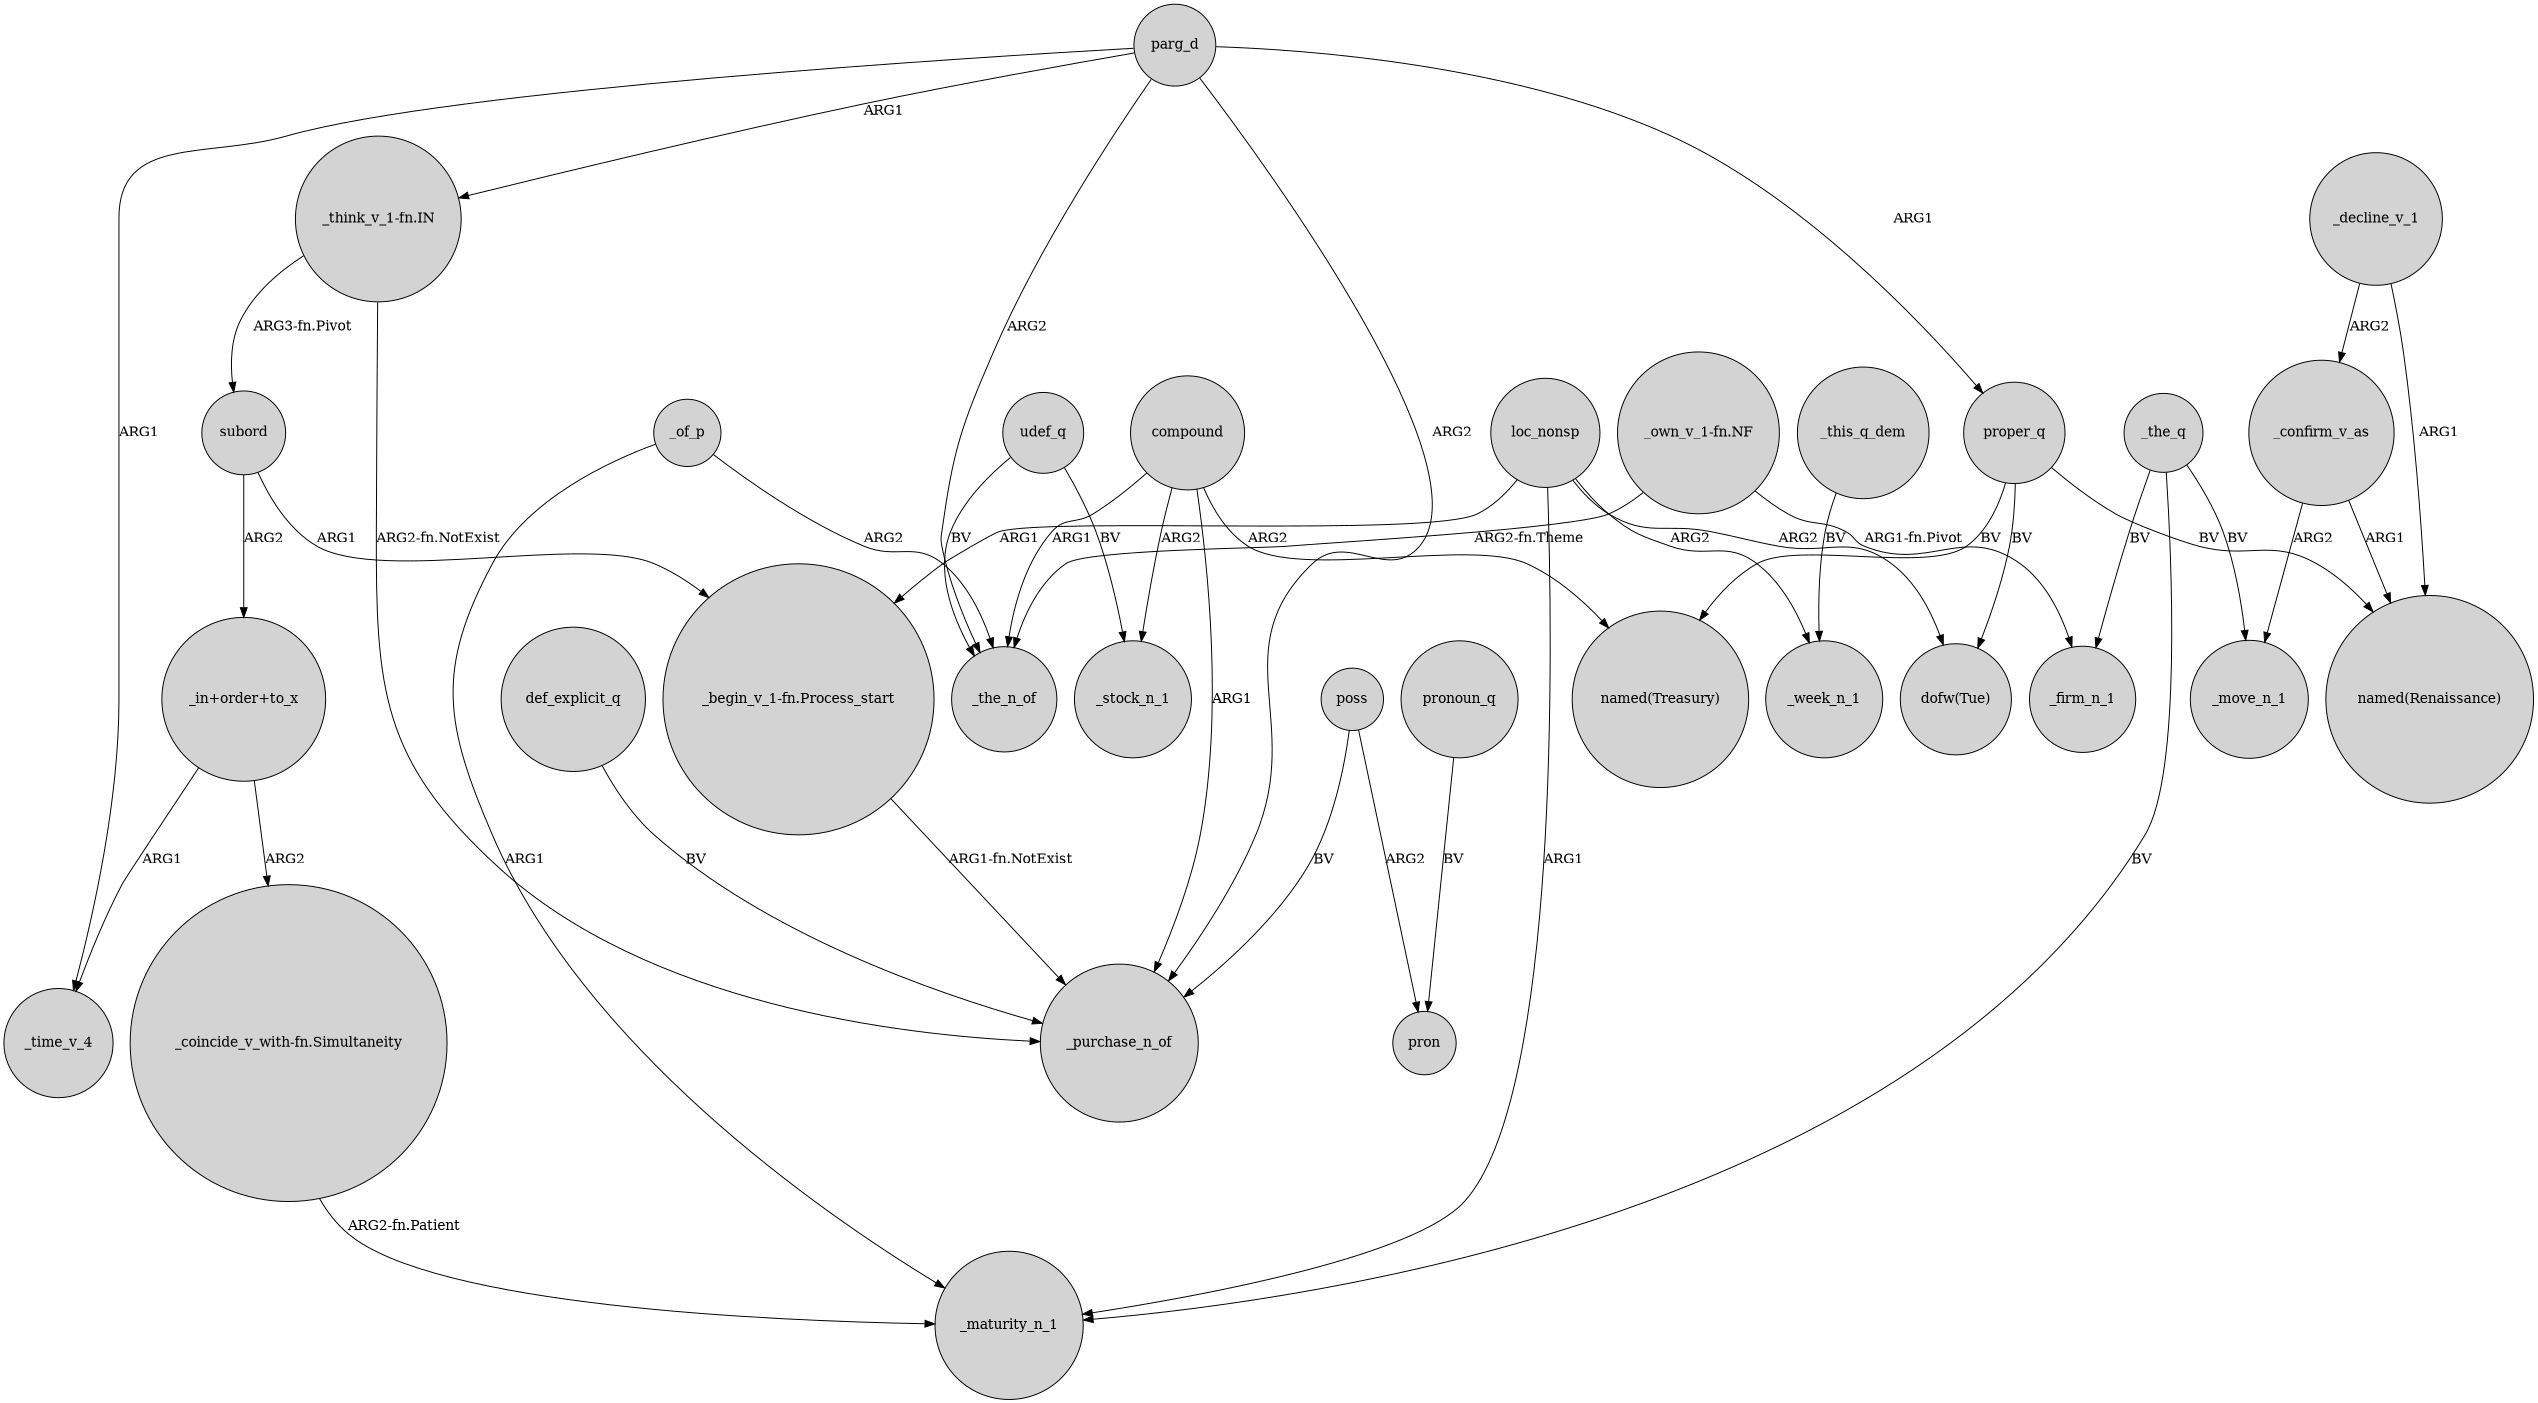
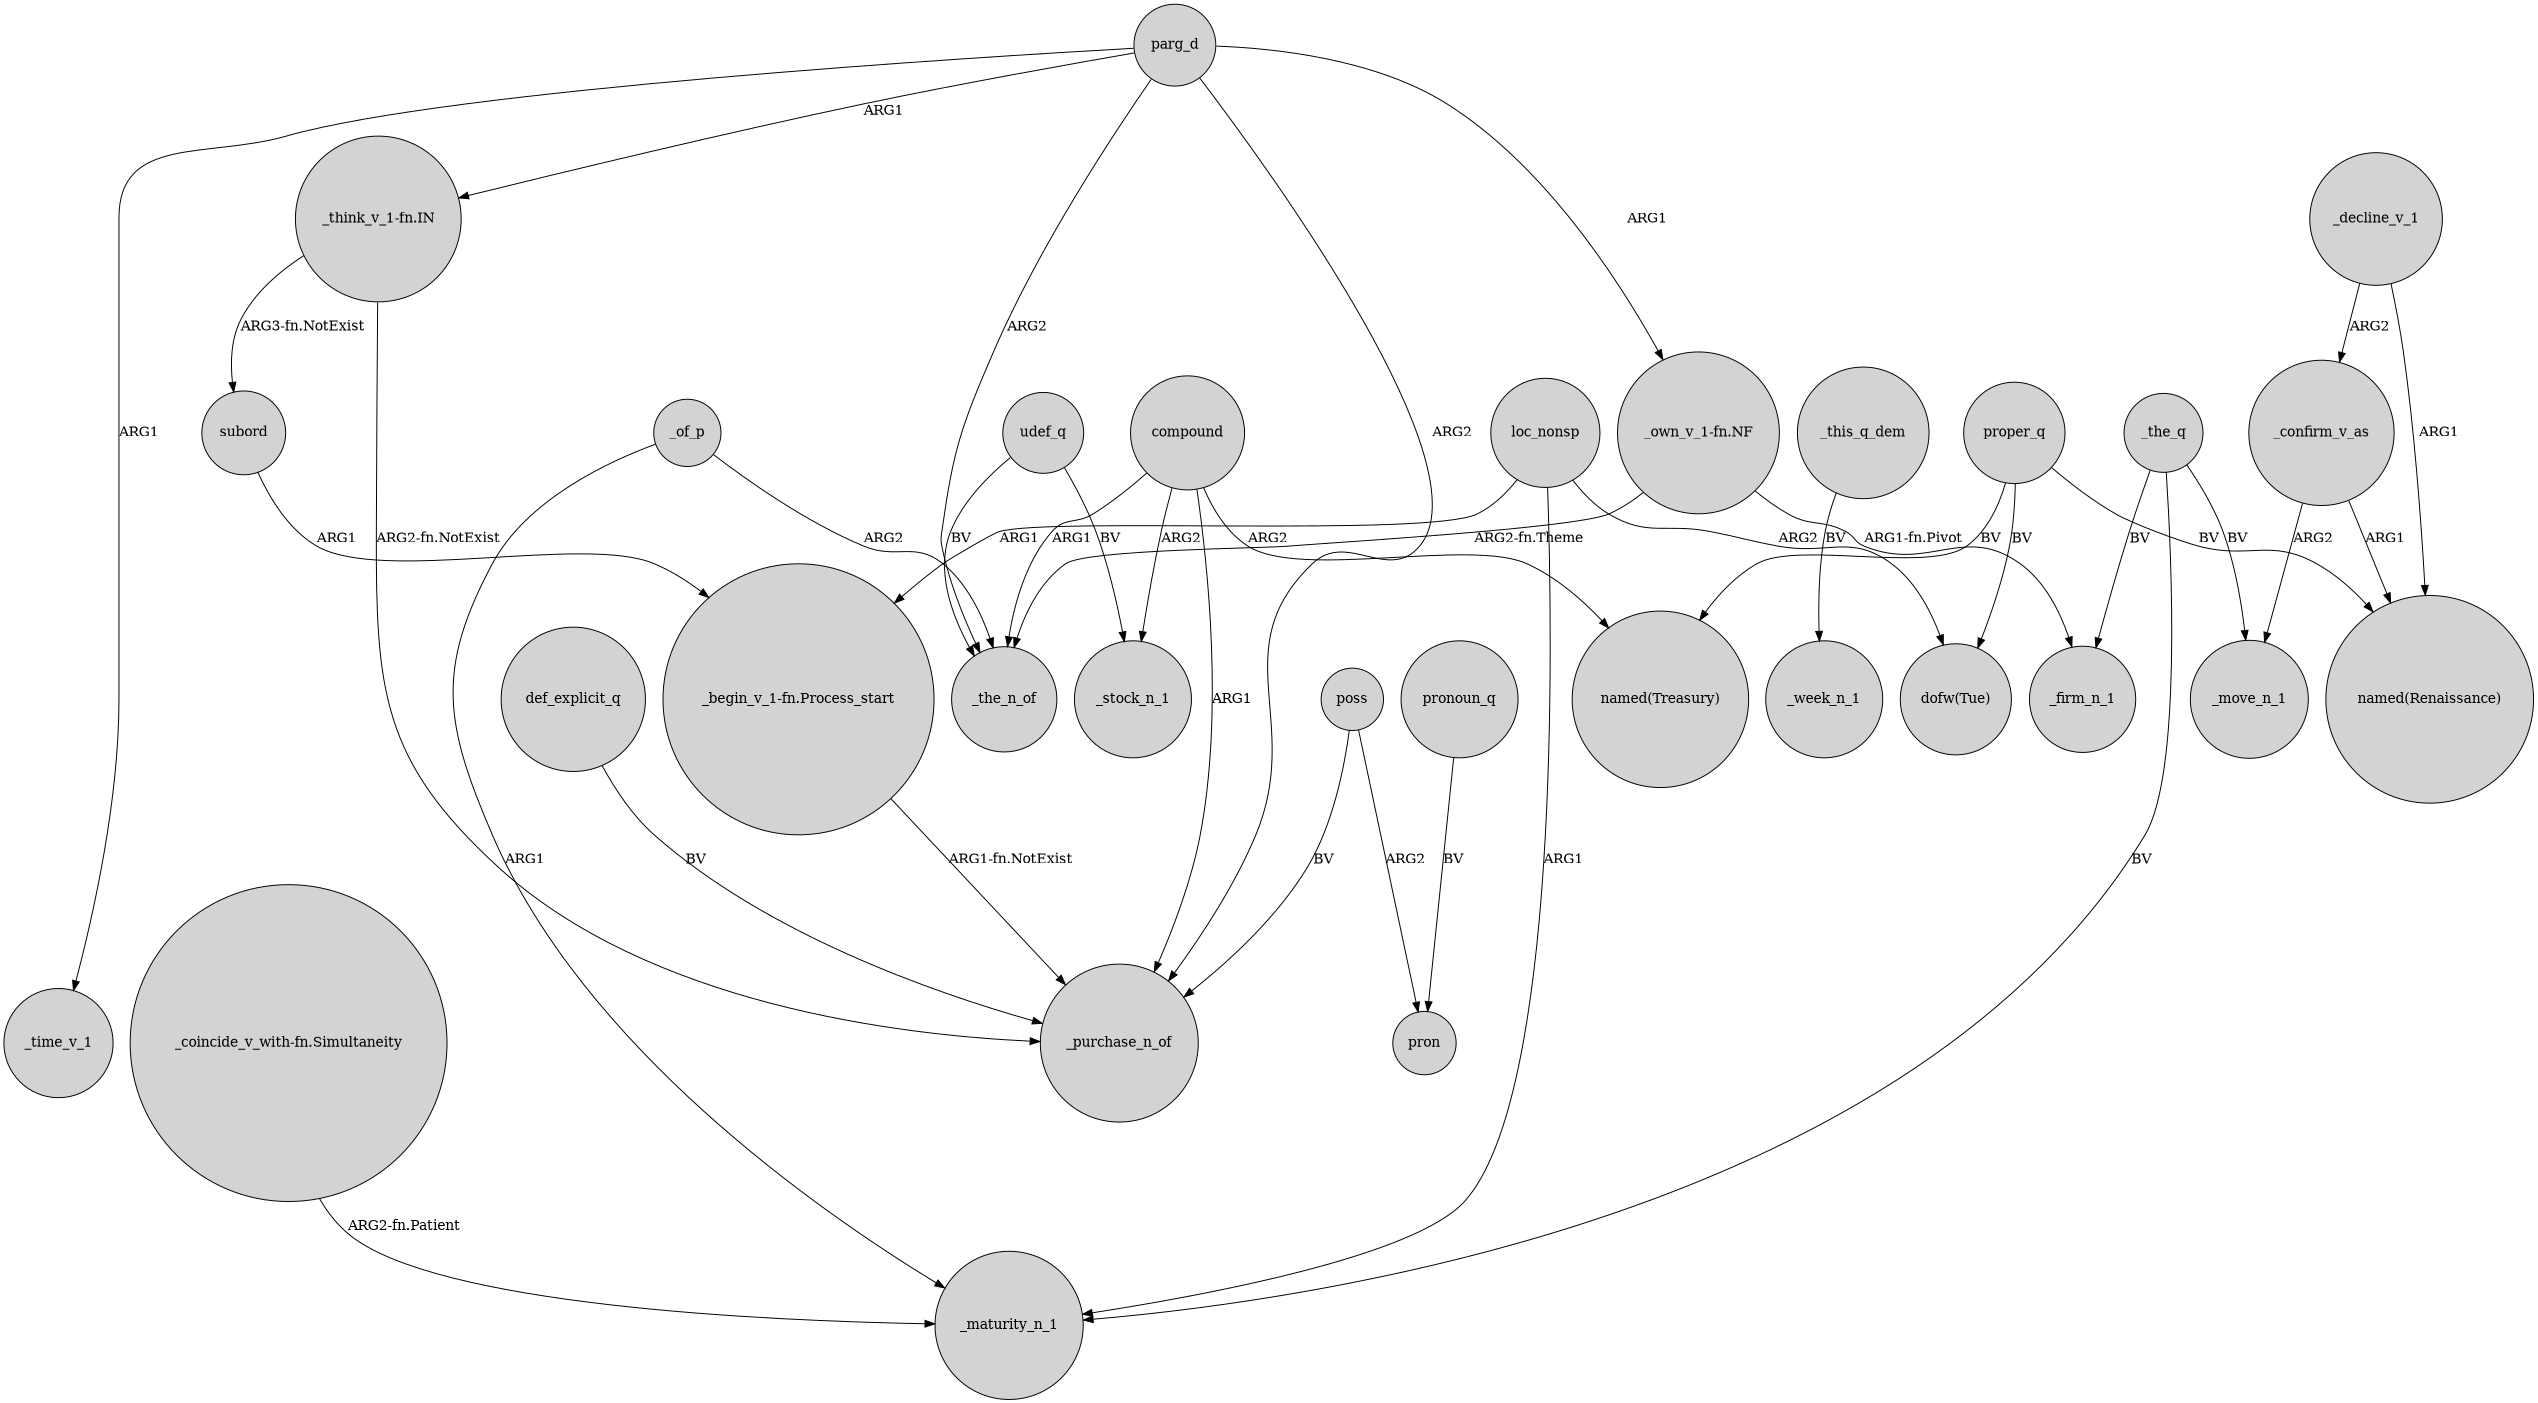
  digraph {
    node [shape=circle style=filled]
    parg_d
    _purchase_n_of
    "_own_v_1-fn.NF"
    "_think_v_1-fn.IN"
    n5 [label=_the_n_of]
-   _time_v_1 [label=_time_v_4]
+   _time_v_1
    _firm_n_1
    subord
    _confirm_v_as
    _move_n_1
    "named(Renaissance)"
    compound
    "named(Treasury)"
    _stock_n_1
    poss
    pron
    "_begin_v_1-fn.Process_start"
-   "_in+order+to_x"
    "_coincide_v_with-fn.Simultaneity"
    _decline_v_1
    _of_p
    _maturity_n_1
    loc_nonsp
    "dofw(Tue)"
    _week_n_1
    def_explicit_q
    udef_q
    proper_q
    _the_q
    pronoun_q
    _this_q_dem
    parg_d -> _purchase_n_of [label=ARG2]
-   parg_d -> proper_q [label=ARG1]
+   parg_d -> "_own_v_1-fn.NF" [label=ARG1]
    parg_d -> "_think_v_1-fn.IN" [label=ARG1]
    parg_d -> n5 [label=ARG2]
    parg_d -> _time_v_1 [label=ARG1]
    "_own_v_1-fn.NF" -> n5 [label="ARG2-fn.Theme"]
    "_own_v_1-fn.NF" -> _firm_n_1 [label="ARG1-fn.Pivot"]
    "_think_v_1-fn.IN" -> _purchase_n_of [label="ARG2-fn.NotExist"]
-   "_think_v_1-fn.IN" -> subord [label="ARG3-fn.Pivot"]
+   "_think_v_1-fn.IN" -> subord [label="ARG3-fn.NotExist"]
    subord -> "_begin_v_1-fn.Process_start" [label=ARG1]
-   subord -> "_in+order+to_x" [label=ARG2]
    _confirm_v_as -> _move_n_1 [label=ARG2]
    _confirm_v_as -> "named(Renaissance)" [label=ARG1]
    compound -> _purchase_n_of [label=ARG1]
    compound -> n5 [label=ARG1]
    compound -> "named(Treasury)" [label=ARG2]
    compound -> _stock_n_1 [label=ARG2]
    poss -> _purchase_n_of [label=BV]
    poss -> pron [label=ARG2]
    "_begin_v_1-fn.Process_start" -> _purchase_n_of [label="ARG1-fn.NotExist"]
-   "_in+order+to_x" -> _time_v_1 [label=ARG1]
-   "_in+order+to_x" -> "_coincide_v_with-fn.Simultaneity" [label=ARG2]
    "_coincide_v_with-fn.Simultaneity" -> _maturity_n_1 [label="ARG2-fn.Patient"]
    _decline_v_1 -> _confirm_v_as [label=ARG2]
    _decline_v_1 -> "named(Renaissance)" [label=ARG1]
    _of_p -> n5 [label=ARG2]
    _of_p -> _maturity_n_1 [label=ARG1]
    loc_nonsp -> "_begin_v_1-fn.Process_start" [label=ARG1]
    loc_nonsp -> _maturity_n_1 [label=ARG1]
    loc_nonsp -> "dofw(Tue)" [label=ARG2]
-   loc_nonsp -> _week_n_1 [label=ARG2]
    def_explicit_q -> _purchase_n_of [label=BV]
    udef_q -> n5 [label=BV]
    udef_q -> _stock_n_1 [label=BV]
    proper_q -> "named(Renaissance)" [label=BV]
    proper_q -> "named(Treasury)" [label=BV]
    proper_q -> "dofw(Tue)" [label=BV]
    _the_q -> _firm_n_1 [label=BV]
    _the_q -> _move_n_1 [label=BV]
    _the_q -> _maturity_n_1 [label=BV]
    pronoun_q -> pron [label=BV]
    _this_q_dem -> _week_n_1 [label=BV]
  }
